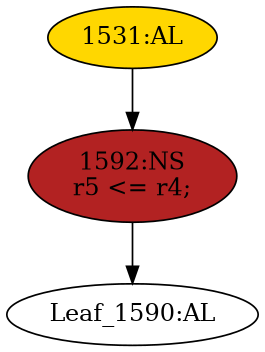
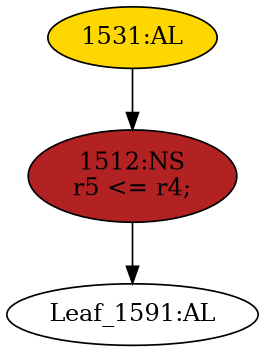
  strict digraph {
    node [style=filled]
    edge [cond="[]" lineno=None]
-   n1 [ast="<pyverilog.vparser.ast.NonblockingSubstitution object at 0x7f0a38dbb1d0>" fillcolor=firebrick label="1592:NS\nr5 <= r4;" statements="[<pyverilog.vparser.ast.NonblockingSubstitution object at 0x7f0a38dbb1d0>]" typ=NonblockingSubstitution]
-   n2 [def_var="['r5']" label="Leaf_1590:AL" style=""]
+   n1 [ast="<pyverilog.vparser.ast.NonblockingSubstitution object at 0x7f0a38dbb1d0>" fillcolor=firebrick label="1512:NS\nr5 <= r4;" statements="[<pyverilog.vparser.ast.NonblockingSubstitution object at 0x7f0a38dbb1d0>]" typ=NonblockingSubstitution]
+   n2 [def_var="['r5']" label="Leaf_1591:AL" style=""]
    n3 [ast="<pyverilog.vparser.ast.Always object at 0x7f0a38dbb350>" clk_sens=True fillcolor=gold label="1531:AL" sens="['clk']" statements="[]" typ=Always use_var="['r4']"]
    n1 -> n2
    n3 -> n1
  }
